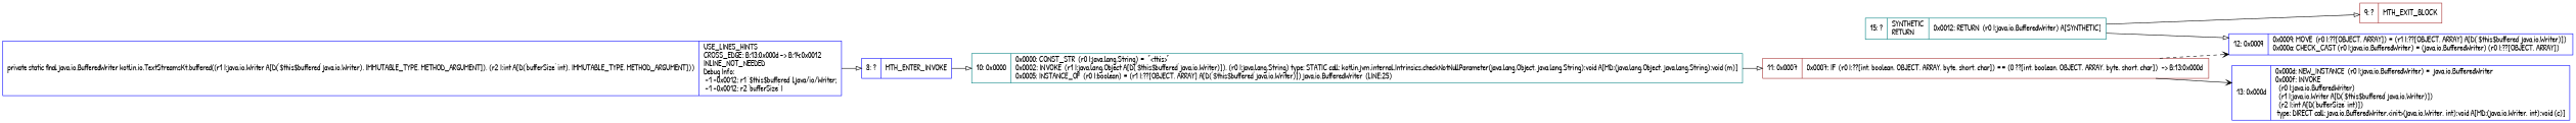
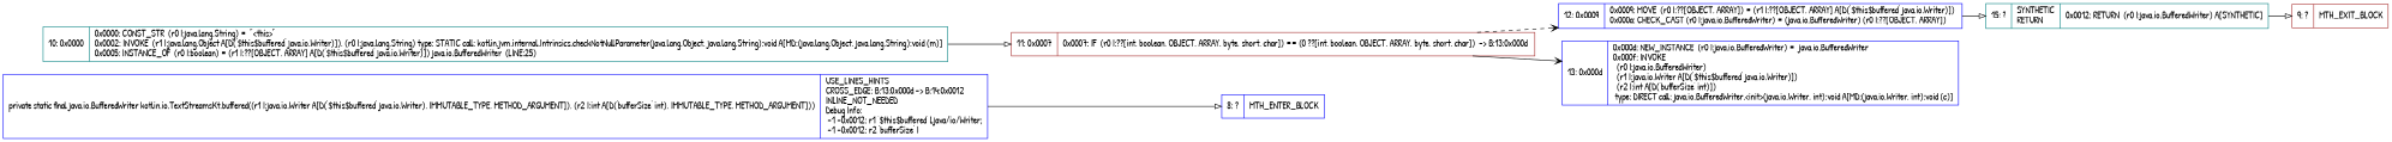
  digraph {
    fontname="Patrick Hand"
    rankdir=LR
    node [color=blue fontname="Patrick Hand" shape=record]
    edge [arrowhead=onormal fontname="Patrick Hand"]
-   n1 [label="{8\:\ ?|MTH_ENTER_INVOKE\l}"]
+   n1 [label="{8\:\ ?|MTH_ENTER_BLOCK\l}"]
    n2 [color=teal label="{10\:\ 0x0000|0x0000: CONST_STR  (r0 I:java.lang.String) =  \"\<this\>\" \l0x0002: INVOKE  (r1 I:java.lang.Object A[D('$this$buffered' java.io.Writer)]), (r0 I:java.lang.String) type: STATIC call: kotlin.jvm.internal.Intrinsics.checkNotNullParameter(java.lang.Object, java.lang.String):void A[MD:(java.lang.Object, java.lang.String):void (m)]\l0x0005: INSTANCE_OF  (r0 I:boolean) = (r1 I:??[OBJECT, ARRAY] A[D('$this$buffered' java.io.Writer)]) java.io.BufferedWriter  (LINE:25)\l}"]
    n3 [color=brown label="{11\:\ 0x0007|0x0007: IF  (r0 I:??[int, boolean, OBJECT, ARRAY, byte, short, char]) == (0 ??[int, boolean, OBJECT, ARRAY, byte, short, char])  \-\> B:13:0x000d \l}"]
    n4 [label="{12\:\ 0x0009|0x0009: MOVE  (r0 I:??[OBJECT, ARRAY]) = (r1 I:??[OBJECT, ARRAY] A[D('$this$buffered' java.io.Writer)]) \l0x000a: CHECK_CAST (r0 I:java.io.BufferedWriter) = (java.io.BufferedWriter) (r0 I:??[OBJECT, ARRAY]) \l}"]
    n5 [label="{13\:\ 0x000d|0x000d: NEW_INSTANCE  (r0 I:java.io.BufferedWriter) =  java.io.BufferedWriter \l0x000f: INVOKE  \l  (r0 I:java.io.BufferedWriter)\l  (r1 I:java.io.Writer A[D('$this$buffered' java.io.Writer)])\l  (r2 I:int A[D('bufferSize' int)])\l type: DIRECT call: java.io.BufferedWriter.\<init\>(java.io.Writer, int):void A[MD:(java.io.Writer, int):void (c)]\l}"]
    n6 [color=teal label="{15\:\ ?|SYNTHETIC\lRETURN\l|0x0012: RETURN  (r0 I:java.io.BufferedWriter) A[SYNTHETIC]\l}"]
    n7 [color=brown label="{9\:\ ?|MTH_EXIT_BLOCK\l}"]
    n8 [label="{private static final java.io.BufferedWriter kotlin.io.TextStreamsKt.buffered((r1 I:java.io.Writer A[D('$this$buffered' java.io.Writer), IMMUTABLE_TYPE, METHOD_ARGUMENT]), (r2 I:int A[D('bufferSize' int), IMMUTABLE_TYPE, METHOD_ARGUMENT]))  | USE_LINES_HINTS\lCROSS_EDGE: B:13:0x000d \-\> B:14:0x0012\lINLINE_NOT_NEEDED\lDebug Info:\l  \-1 \-0x0012: r1 '$this$buffered' Ljava\/io\/Writer;\l  \-1 \-0x0012: r2 'bufferSize' I\l}"]
-   n1 -> n2
    n2 -> n3
    n3 -> n4 [arrowhead=vee style=dashed]
    n3 -> n5 [arrowhead=vee]
-   n6 -> n4
+   n4 -> n6
    n6 -> n7
    n8 -> n1
  }
